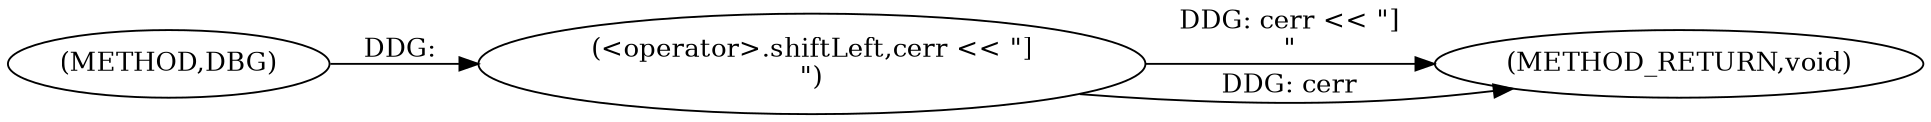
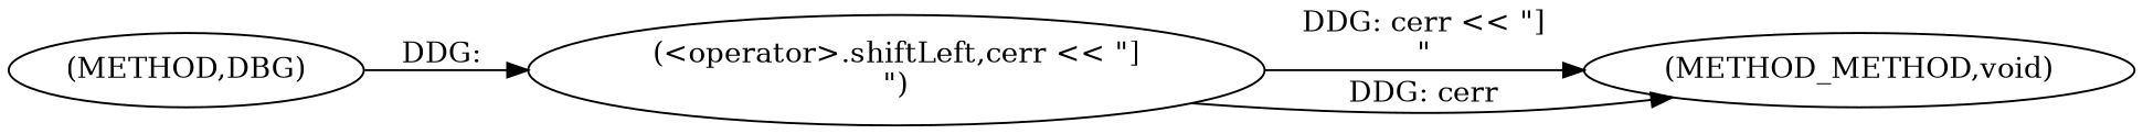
  digraph {
    rankdir=LR
    n1 [label="(METHOD,DBG)"]
    n2 [label="(<operator>.shiftLeft,cerr << \"]\n\")"]
-   n3 [label="(METHOD_RETURN,void)"]
+   n3 [label="(METHOD_METHOD,void)"]
    n1 -> n2 [label="DDG: "]
    n2 -> n3 [label="DDG: cerr << \"]\n\""]
    n2 -> n3 [label="DDG: cerr"]
  }
